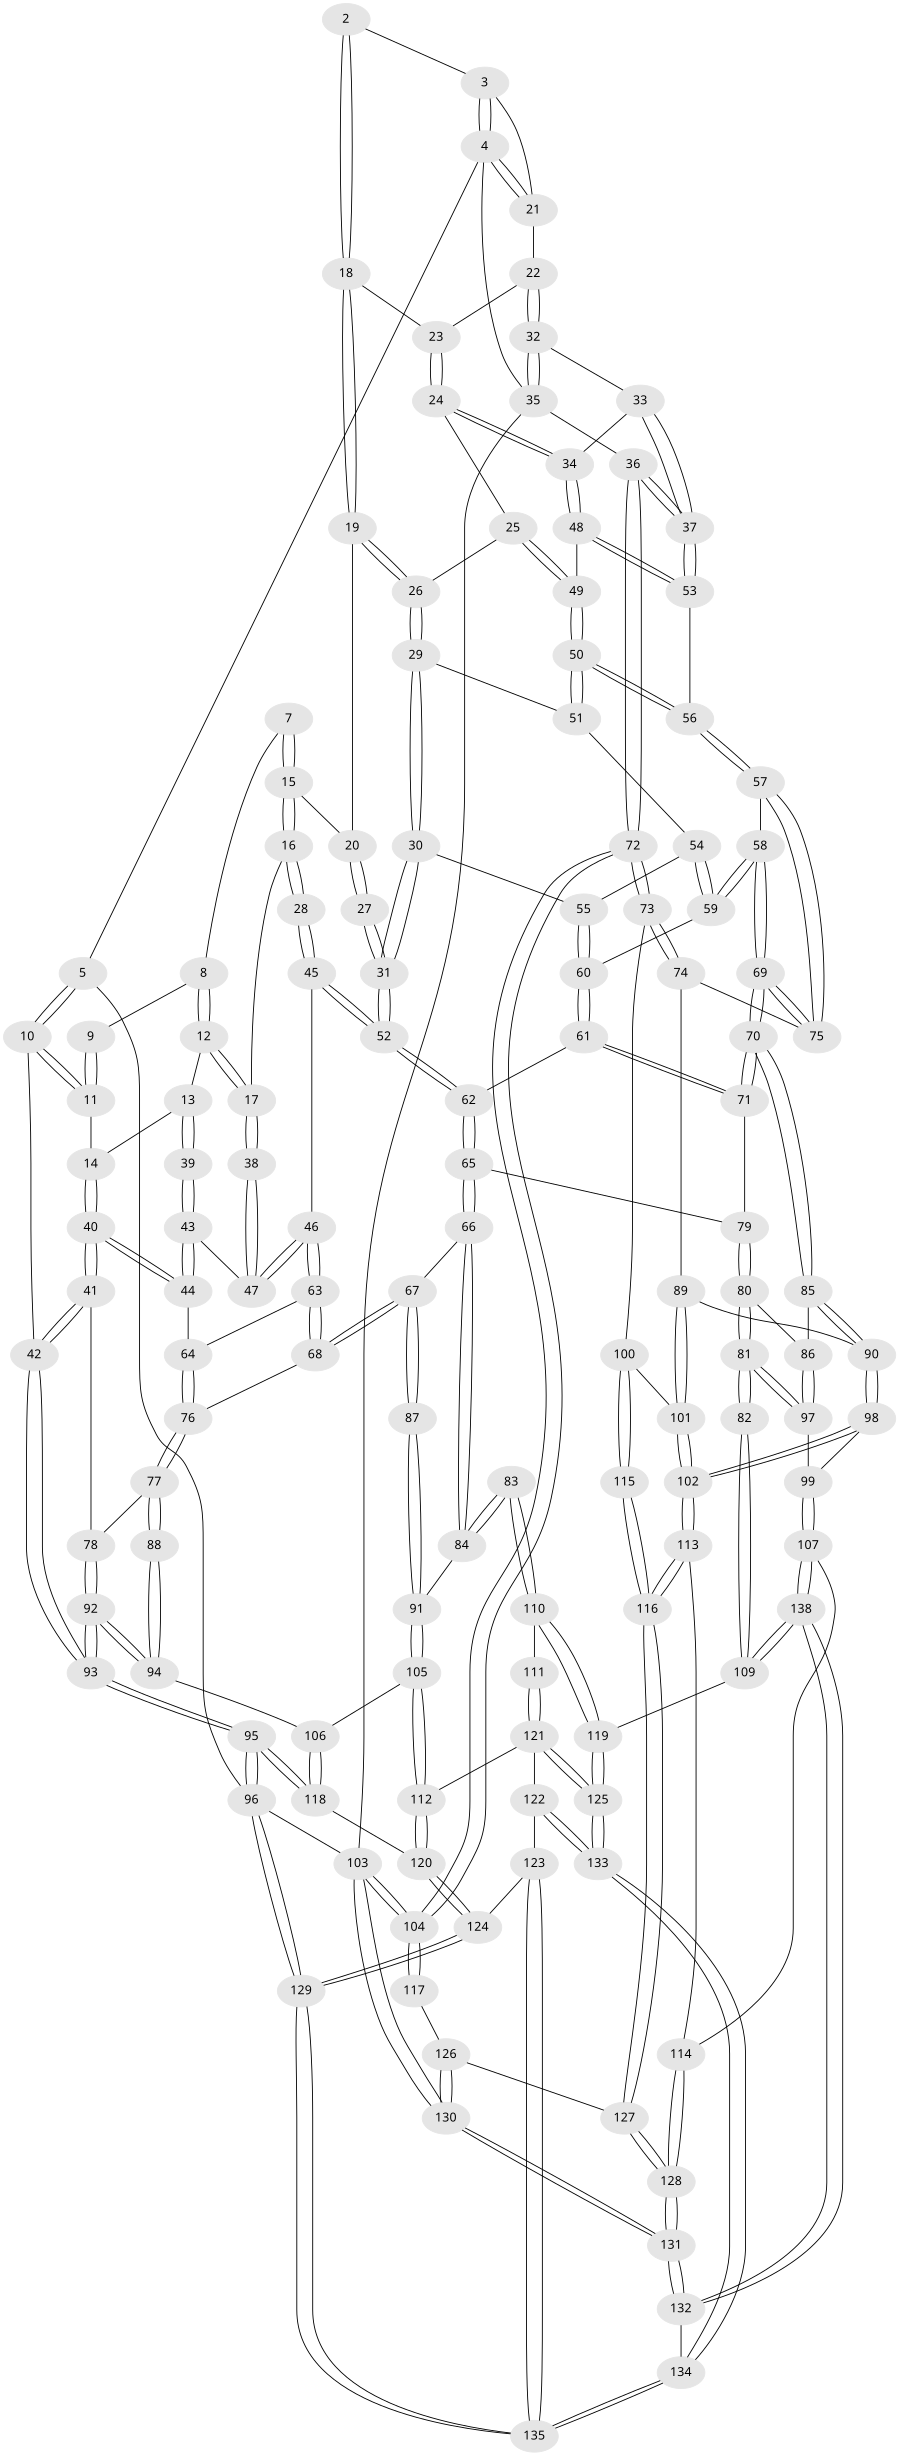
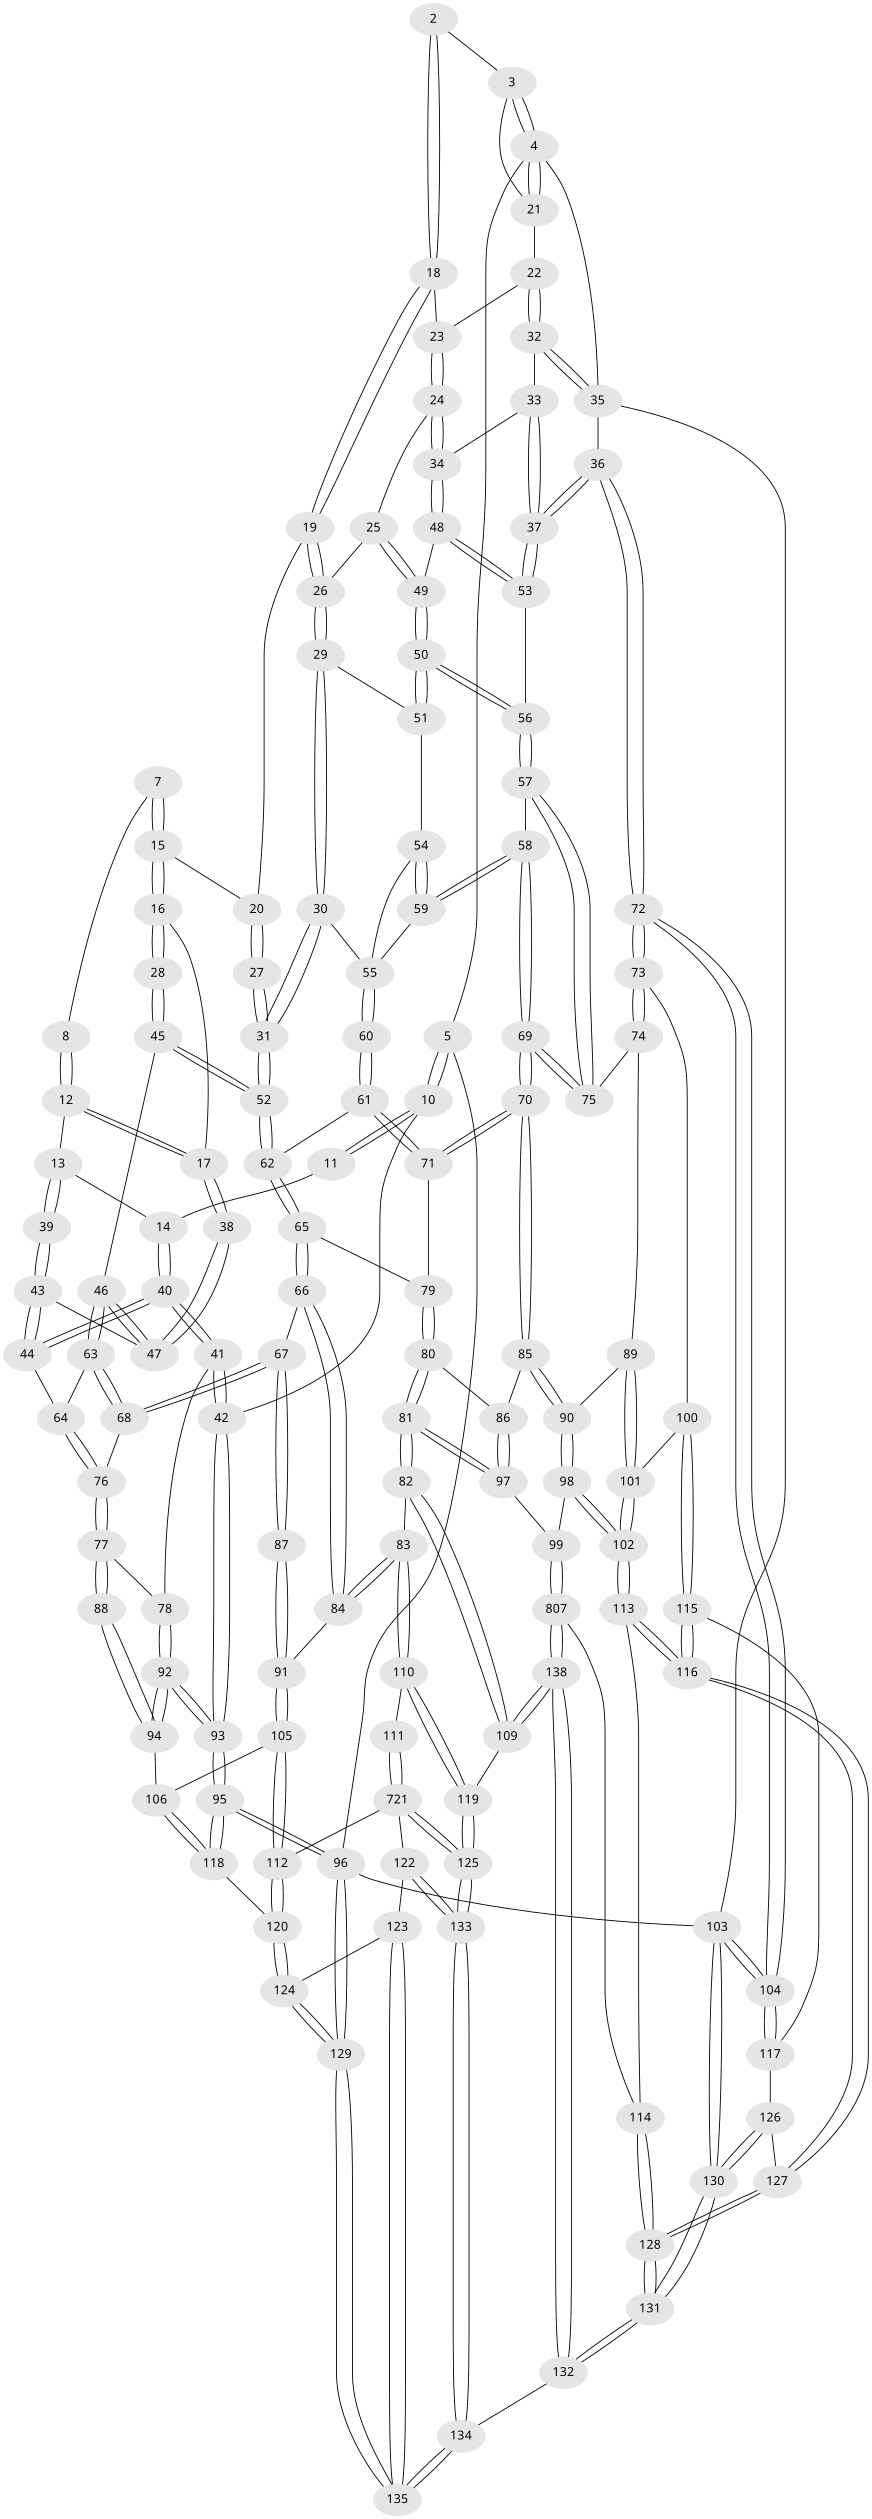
  graph {
    fontname="Noto Sans"
    node [color=gray90 fontname="Noto Sans" style=filled]
    edge [fontname="Noto Sans"]
    2
    3
    18
    7
    8
    15
    4
    21
    19
    23
    5
    35
    22
    10
    96
    36
    103
    11
    42
    129
-   9
    12
    16
    20
    13
    17
    14
    93
    40
    39
    38
    43
    41
    44
    28
    27
    45
    47
    26
    24
    29
    31
    32
    33
    25
    34
    49
    48
    50
    30
    51
    52
    46
    55
    54
    60
    62
    37
    53
    72
    104
    130
    73
    56
    78
    64
    92
    95
    76
    63
    68
    57
    59
    65
    61
    58
    75
    69
    70
    71
    79
    66
    77
    67
    84
    80
    87
    91
    85
    86
    90
    74
    100
    117
    89
    101
    115
    88
    94
    81
    82
    97
    83
    109
    99
    110
    119
    111
    105
    98
    106
    102
    112
    118
    120
    135
-   107
+   107 [label=807]
    113
    n119 [label=138]
    114
    116
    131
    126
    132
    128
    134
    125
-   121
+   121 [label=721]
    122
    124
    127
    133
    123
    2 -- 3
    2 -- 18
    2 -- 18
    3 -- 4
    3 -- 4
    3 -- 21
    18 -- 19
    18 -- 19
    18 -- 23
    7 -- 8
    7 -- 15
    7 -- 15
-   8 -- 9
    8 -- 12
    8 -- 12
    15 -- 16
    15 -- 16
    15 -- 20
    4 -- 21
    4 -- 21
    4 -- 5
    4 -- 35
    21 -- 22
    19 -- 20
    19 -- 26
    19 -- 26
    23 -- 24
    23 -- 24
    5 -- 10
    5 -- 10
    5 -- 96
    35 -- 36
    35 -- 103
    22 -- 23
    22 -- 32
    22 -- 32
    10 -- 11
    10 -- 11
    10 -- 42
    96 -- 103
    96 -- 129
    96 -- 129
    36 -- 37
    36 -- 37
    36 -- 72
    36 -- 72
    103 -- 104
    103 -- 104
    103 -- 130
    103 -- 130
    11 -- 14
    42 -- 93
    42 -- 93
    129 -- 135
    129 -- 135
-   9 -- 11
-   9 -- 11
    12 -- 13
    12 -- 17
    12 -- 17
    16 -- 17
    16 -- 28
    16 -- 28
    20 -- 27
    20 -- 27
    13 -- 14
    13 -- 39
    13 -- 39
    17 -- 38
    17 -- 38
    14 -- 40
    14 -- 40
    93 -- 95
    93 -- 95
    40 -- 41
    40 -- 41
    40 -- 44
    40 -- 44
    39 -- 43
    39 -- 43
    38 -- 47
    38 -- 47
    43 -- 44
    43 -- 44
    43 -- 47
    41 -- 42
    41 -- 42
    41 -- 78
    44 -- 64
    28 -- 45
    28 -- 45
    27 -- 31
    27 -- 31
    45 -- 52
    45 -- 52
    45 -- 46
    26 -- 29
    26 -- 29
    24 -- 25
    24 -- 34
    24 -- 34
    29 -- 30
    29 -- 30
    29 -- 51
    31 -- 52
    31 -- 52
    32 -- 35
    32 -- 35
    32 -- 33
    33 -- 34
    33 -- 37
    33 -- 37
    25 -- 26
    25 -- 49
    25 -- 49
    34 -- 48
    34 -- 48
    49 -- 50
    49 -- 50
    48 -- 49
    48 -- 53
    48 -- 53
    50 -- 51
    50 -- 51
    50 -- 56
    50 -- 56
    30 -- 31
    30 -- 31
    30 -- 55
    51 -- 54
    52 -- 62
    52 -- 62
    46 -- 47
    46 -- 47
    46 -- 63
    46 -- 63
    55 -- 60
    55 -- 60
    54 -- 55
    54 -- 59
    54 -- 59
    60 -- 61
    60 -- 61
    62 -- 65
    62 -- 65
    37 -- 53
    37 -- 53
    53 -- 56
    72 -- 104
    72 -- 104
    72 -- 73
    72 -- 73
    104 -- 117
    104 -- 117
    130 -- 131
    130 -- 131
    73 -- 74
    73 -- 74
    73 -- 100
    56 -- 57
    56 -- 57
    78 -- 92
    78 -- 92
    64 -- 76
    64 -- 76
    92 -- 93
    92 -- 93
    92 -- 94
    92 -- 94
    95 -- 96
    95 -- 96
    95 -- 118
    95 -- 118
    76 -- 77
    76 -- 77
    63 -- 64
    63 -- 68
    63 -- 68
    68 -- 76
    57 -- 58
    57 -- 75
    57 -- 75
-   59 -- 60
+   59 -- 55
    65 -- 79
    65 -- 66
    65 -- 66
    61 -- 62
    61 -- 71
    61 -- 71
    58 -- 59
    58 -- 59
    58 -- 69
    58 -- 69
    69 -- 75
    69 -- 75
    69 -- 70
    69 -- 70
    70 -- 71
    70 -- 71
    70 -- 85
    70 -- 85
    71 -- 79
    79 -- 80
    79 -- 80
    66 -- 67
    66 -- 84
    66 -- 84
    77 -- 78
    77 -- 88
    77 -- 88
    67 -- 68
    67 -- 68
    67 -- 87
    67 -- 87
    84 -- 91
    80 -- 86
    80 -- 81
    80 -- 81
    87 -- 91
    87 -- 91
    91 -- 105
    91 -- 105
    85 -- 86
    85 -- 90
    85 -- 90
    86 -- 97
    86 -- 97
    90 -- 98
    90 -- 98
    74 -- 75
    74 -- 89
    100 -- 101
    100 -- 115
    100 -- 115
    117 -- 126
    89 -- 90
    89 -- 101
    89 -- 101
    101 -- 102
    101 -- 102
+   115 -- 117
    115 -- 116
    115 -- 116
    88 -- 94
    88 -- 94
    94 -- 106
    81 -- 82
    81 -- 82
    81 -- 97
    81 -- 97
+   82 -- 83
    82 -- 109
    82 -- 109
    97 -- 99
    83 -- 84
    83 -- 84
    83 -- 110
    83 -- 110
    109 -- 119
    99 -- 107
    99 -- 107
    110 -- 119
    110 -- 119
    110 -- 111
    119 -- 125
    119 -- 125
    111 -- 121
    111 -- 121
    105 -- 106
    105 -- 112
    105 -- 112
    98 -- 99
    98 -- 102
    98 -- 102
    106 -- 118
    106 -- 118
    102 -- 113
    102 -- 113
    112 -- 120
    112 -- 120
    118 -- 120
    120 -- 124
    120 -- 124
    107 -- n119
    107 -- n119
    107 -- 114
    113 -- 114
    113 -- 116
    113 -- 116
    n119 -- 109
    n119 -- 109
    n119 -- 132
    n119 -- 132
    114 -- 128
    114 -- 128
    116 -- 127
    116 -- 127
    131 -- 132
    131 -- 132
    126 -- 130
    126 -- 130
    126 -- 127
    132 -- 134
    128 -- 131
    128 -- 131
    134 -- 135
    134 -- 135
    125 -- 133
    125 -- 133
    121 -- 112
    121 -- 125
    121 -- 125
    121 -- 122
    122 -- 133
    122 -- 133
    122 -- 123
    124 -- 129
    124 -- 129
    127 -- 128
    127 -- 128
    133 -- 134
    133 -- 134
    123 -- 135
    123 -- 135
    123 -- 124
  }
